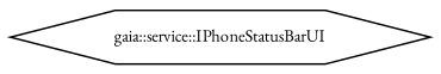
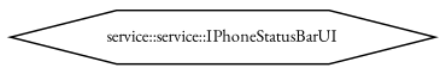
  digraph {
    rankdir=LR
    fontname="EB Garamond"
-   n1 [color=black fillcolor=white fontname="EB Garamond" fontsize=10 height=0.2 label="gaia::service::IPhoneStatusBarUI" shape=hexagon style=filled width=0.4]
+   n1 [color=black fillcolor=white fontname="EB Garamond" fontsize=10 height=0.2 label="service::service::IPhoneStatusBarUI" shape=hexagon style=filled width=0.4]
  }
